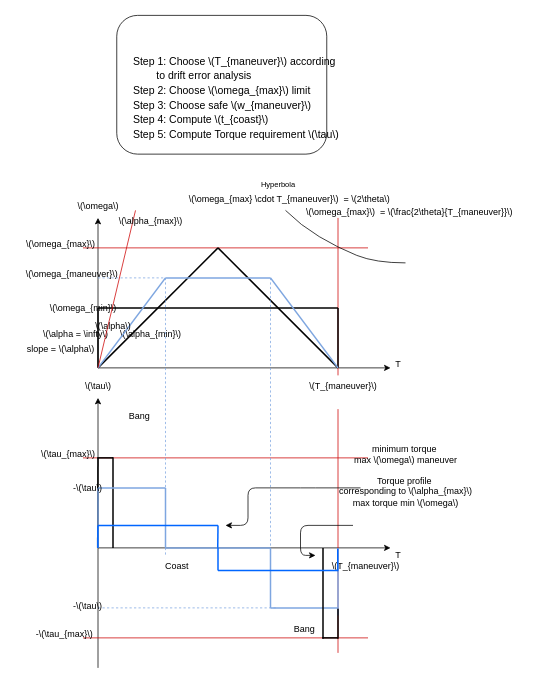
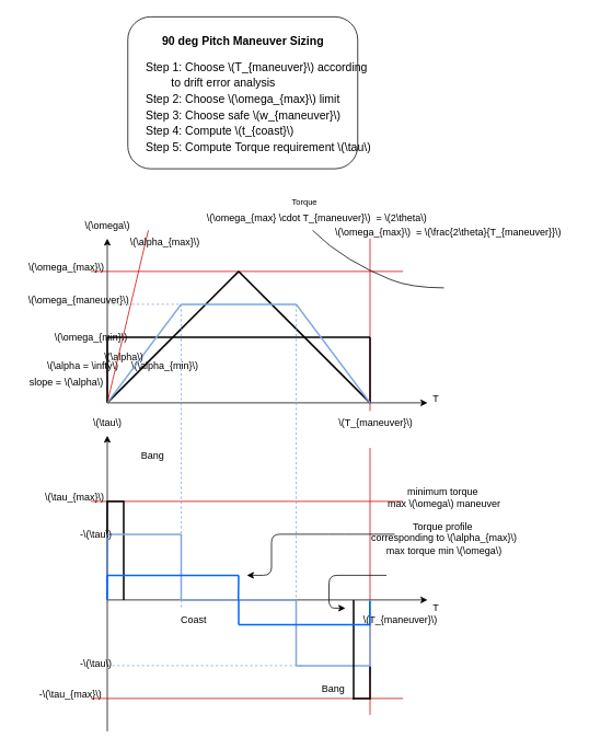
  <mxCell id="0" />
  <mxCell id="1" parent="0" />
  <mxCell id="2" value="" style="endArrow=none;html=1;rounded=0;strokeColor=#CC0000;" edge="1" parent="1"><mxGeometry width="50" height="50" relative="1" as="geometry"><mxPoint x="110" y="610" as="sourcePoint" /><mxPoint x="490" y="610" as="targetPoint" /></mxGeometry></mxCell>
  <mxCell id="3" value="" style="endArrow=none;html=1;rounded=0;strokeWidth=2;" edge="1" parent="1"><mxGeometry width="50" height="50" relative="1" as="geometry"><mxPoint x="150" y="730" as="sourcePoint" /><mxPoint x="150" y="609" as="targetPoint" /></mxGeometry></mxCell>
  <mxCell id="4" value="" style="endArrow=none;html=1;rounded=0;strokeWidth=2;" edge="1" parent="1"><mxGeometry width="50" height="50" relative="1" as="geometry"><mxPoint x="129.58" y="730" as="sourcePoint" /><mxPoint x="130" y="610" as="targetPoint" /></mxGeometry></mxCell>
  <mxCell id="5" value="" style="endArrow=classic;html=1;rounded=0;" edge="1" parent="1"><mxGeometry width="50" height="50" relative="1" as="geometry"><mxPoint x="130" y="490" as="sourcePoint" /><mxPoint x="520" y="490" as="targetPoint" /></mxGeometry></mxCell>
  <mxCell id="6" value="" style="endArrow=classic;html=1;rounded=0;" edge="1" parent="1"><mxGeometry width="50" height="50" relative="1" as="geometry"><mxPoint x="130" y="490" as="sourcePoint" /><mxPoint x="130" y="290" as="targetPoint" /></mxGeometry></mxCell>
  <mxCell id="7" value="" style="endArrow=none;html=1;rounded=0;strokeColor=#CC0000;" edge="1" parent="1"><mxGeometry width="50" height="50" relative="1" as="geometry"><mxPoint x="450" y="500" as="sourcePoint" /><mxPoint x="450" y="290" as="targetPoint" /></mxGeometry></mxCell>
  <mxCell id="8" value="&amp;nbsp;\(T_{maneuver}\)" style="text;html=1;align=center;verticalAlign=middle;resizable=0;points=[];autosize=1;strokeColor=none;fillColor=none;" vertex="1" parent="1"><mxGeometry x="395" y="500" width="120" height="30" as="geometry" /></mxCell>
  <mxCell id="9" value="" style="endArrow=none;html=1;rounded=0;strokeColor=#CC0000;" edge="1" parent="1"><mxGeometry width="50" height="50" relative="1" as="geometry"><mxPoint x="110" y="330" as="sourcePoint" /><mxPoint x="490" y="330" as="targetPoint" /></mxGeometry></mxCell>
  <mxCell id="10" value="&amp;nbsp;\(\omega_{max}\)&amp;nbsp;" style="text;html=1;align=center;verticalAlign=middle;resizable=0;points=[];autosize=1;strokeColor=none;fillColor=none;" vertex="1" parent="1"><mxGeometry x="20" y="310" width="120" height="30" as="geometry" /></mxCell>
  <mxCell id="11" value="" style="endArrow=none;html=1;rounded=0;strokeWidth=2;" edge="1" parent="1"><mxGeometry width="50" height="50" relative="1" as="geometry"><mxPoint x="130" y="490" as="sourcePoint" /><mxPoint x="290" y="330" as="targetPoint" /></mxGeometry></mxCell>
  <mxCell id="12" value="" style="endArrow=none;html=1;rounded=0;strokeWidth=2;" edge="1" parent="1"><mxGeometry width="50" height="50" relative="1" as="geometry"><mxPoint x="450" y="490" as="sourcePoint" /><mxPoint x="290" y="330" as="targetPoint" /></mxGeometry></mxCell>
  <mxCell id="13" value="\(\omega_{max}\)&amp;nbsp;&amp;nbsp;= \(\frac{2\theta}{T_{maneuver}}\)&lt;div&gt;&lt;br&gt;&lt;/div&gt;" style="text;html=1;align=center;verticalAlign=middle;resizable=0;points=[];autosize=1;strokeColor=none;fillColor=none;" vertex="1" parent="1"><mxGeometry x="395" y="270" width="300" height="40" as="geometry" /></mxCell>
  <mxCell id="14" value="" style="endArrow=none;html=1;rounded=0;strokeWidth=2;" edge="1" parent="1"><mxGeometry width="50" height="50" relative="1" as="geometry"><mxPoint x="130" y="490" as="sourcePoint" /><mxPoint x="130" y="410" as="targetPoint" /></mxGeometry></mxCell>
  <mxCell id="15" value="" style="endArrow=none;html=1;rounded=0;strokeWidth=2;" edge="1" parent="1"><mxGeometry width="50" height="50" relative="1" as="geometry"><mxPoint x="450" y="410" as="sourcePoint" /><mxPoint x="130" y="410" as="targetPoint" /></mxGeometry></mxCell>
  <mxCell id="16" value="" style="endArrow=none;html=1;rounded=0;strokeWidth=2;" edge="1" parent="1"><mxGeometry width="50" height="50" relative="1" as="geometry"><mxPoint x="450" y="490" as="sourcePoint" /><mxPoint x="450" y="410" as="targetPoint" /></mxGeometry></mxCell>
  <mxCell id="17" value="" style="endArrow=none;html=1;rounded=0;curved=1;" edge="1" parent="1"><mxGeometry width="50" height="50" relative="1" as="geometry"><mxPoint x="380" y="280" as="sourcePoint" /><mxPoint x="540" y="350" as="targetPoint" /><Array as="points"><mxPoint x="400" y="300" /><mxPoint x="450" y="330" /><mxPoint x="500" y="350" /></Array></mxGeometry></mxCell>
  <mxCell id="18" value="\(\omega_{max} \cdot T_{maneuver}\)&amp;nbsp; = \(2\theta\)" style="text;html=1;align=center;verticalAlign=middle;resizable=0;points=[];autosize=1;strokeColor=none;fillColor=none;" vertex="1" parent="1"><mxGeometry x="240" y="250" width="290" height="30" as="geometry" /></mxCell>
  <mxCell id="19" value="slope = \(\alpha\)" style="text;html=1;align=center;verticalAlign=middle;resizable=0;points=[];autosize=1;strokeColor=none;fillColor=none;" vertex="1" parent="1"><mxGeometry x="25" y="450" width="110" height="30" as="geometry" /></mxCell>
  <mxCell id="20" value="&amp;nbsp;\(\alpha = \infty\)&amp;nbsp;" style="text;html=1;align=center;verticalAlign=middle;resizable=0;points=[];autosize=1;strokeColor=none;fillColor=none;" vertex="1" parent="1"><mxGeometry x="40" y="430" width="120" height="30" as="geometry" /></mxCell>
  <mxCell id="21" value="&amp;nbsp;\(\alpha_{min}\)&amp;nbsp;" style="text;html=1;align=center;verticalAlign=middle;resizable=0;points=[];autosize=1;strokeColor=none;fillColor=none;" vertex="1" parent="1"><mxGeometry x="145" y="430" width="110" height="30" as="geometry" /></mxCell>
  <mxCell id="22" value="" style="endArrow=none;html=1;rounded=0;strokeColor=#7EA6E0;strokeWidth=2;" edge="1" parent="1"><mxGeometry width="50" height="50" relative="1" as="geometry"><mxPoint x="130" y="490" as="sourcePoint" /><mxPoint x="220" y="370" as="targetPoint" /></mxGeometry></mxCell>
  <mxCell id="23" value="" style="endArrow=none;html=1;rounded=0;strokeColor=#7EA6E0;strokeWidth=2;" edge="1" parent="1"><mxGeometry width="50" height="50" relative="1" as="geometry"><mxPoint x="220" y="370" as="sourcePoint" /><mxPoint x="360" y="370" as="targetPoint" /></mxGeometry></mxCell>
  <mxCell id="24" value="" style="endArrow=none;html=1;rounded=0;strokeColor=#7EA6E0;strokeWidth=2;" edge="1" parent="1"><mxGeometry width="50" height="50" relative="1" as="geometry"><mxPoint x="360" y="370" as="sourcePoint" /><mxPoint x="450" y="490" as="targetPoint" /></mxGeometry></mxCell>
  <mxCell id="25" value="&amp;nbsp;\(\alpha\)&amp;nbsp;" style="text;html=1;align=center;verticalAlign=middle;resizable=0;points=[];autosize=1;strokeColor=none;fillColor=none;" vertex="1" parent="1"><mxGeometry x="110" y="420" width="80" height="30" as="geometry" /></mxCell>
  <mxCell id="26" value="&amp;nbsp;\(\omega_{maneuver}\)&amp;nbsp;" style="text;html=1;align=center;verticalAlign=middle;resizable=0;points=[];autosize=1;strokeColor=none;fillColor=none;" vertex="1" parent="1"><mxGeometry x="20" y="350" width="150" height="30" as="geometry" /></mxCell>
  <mxCell id="27" value="&amp;nbsp;\(\omega_{min}\)&amp;nbsp;" style="text;html=1;align=center;verticalAlign=middle;resizable=0;points=[];autosize=1;strokeColor=none;fillColor=none;" vertex="1" parent="1"><mxGeometry x="50" y="395" width="120" height="30" as="geometry" /></mxCell>
  <mxCell id="28" value="" style="endArrow=none;html=1;rounded=0;strokeColor=#7EA6E0;strokeWidth=1;dashed=1;" edge="1" parent="1"><mxGeometry width="50" height="50" relative="1" as="geometry"><mxPoint x="130" y="370" as="sourcePoint" /><mxPoint x="220" y="370" as="targetPoint" /></mxGeometry></mxCell>
  <mxCell id="29" value="" style="endArrow=classic;html=1;rounded=0;" edge="1" parent="1"><mxGeometry width="50" height="50" relative="1" as="geometry"><mxPoint x="130" y="730" as="sourcePoint" /><mxPoint x="520" y="730" as="targetPoint" /></mxGeometry></mxCell>
  <mxCell id="30" value="" style="endArrow=classic;html=1;rounded=0;" edge="1" parent="1"><mxGeometry width="50" height="50" relative="1" as="geometry"><mxPoint x="130" y="890" as="sourcePoint" /><mxPoint x="130" y="530" as="targetPoint" /></mxGeometry></mxCell>
  <mxCell id="31" value="" style="endArrow=none;html=1;rounded=0;strokeColor=#CC0000;" edge="1" parent="1"><mxGeometry width="50" height="50" relative="1" as="geometry"><mxPoint x="450" y="870" as="sourcePoint" /><mxPoint x="450" y="545" as="targetPoint" /></mxGeometry></mxCell>
  <mxCell id="32" value="&amp;nbsp;\(\omega\)&amp;nbsp;" style="text;html=1;align=center;verticalAlign=middle;resizable=0;points=[];autosize=1;strokeColor=none;fillColor=none;" vertex="1" parent="1"><mxGeometry x="90" y="260" width="80" height="30" as="geometry" /></mxCell>
  <mxCell id="33" value="T" style="text;html=1;align=center;verticalAlign=middle;resizable=0;points=[];autosize=1;strokeColor=none;fillColor=none;" vertex="1" parent="1"><mxGeometry x="515" y="470" width="30" height="30" as="geometry" /></mxCell>
  <mxCell id="34" value="T" style="text;html=1;align=center;verticalAlign=middle;resizable=0;points=[];autosize=1;strokeColor=none;fillColor=none;" vertex="1" parent="1"><mxGeometry x="515" y="725" width="30" height="30" as="geometry" /></mxCell>
- <mxCell id="35" value="&lt;font style=&quot;font-size: 10px;&quot;&gt;Hyperbola&lt;/font&gt;" style="text;html=1;align=center;verticalAlign=middle;resizable=0;points=[];autosize=1;strokeColor=none;fillColor=none;" vertex="1" parent="1"><mxGeometry x="335" y="230" width="70" height="30" as="geometry" /></mxCell>
+ <mxCell id="35" value="&lt;font style=&quot;font-size: 10px;&quot;&gt;Torque&lt;/font&gt;" style="text;html=1;align=center;verticalAlign=middle;resizable=0;points=[];autosize=1;strokeColor=none;fillColor=none;" vertex="1" parent="1"><mxGeometry x="335" y="230" width="70" height="30" as="geometry" /></mxCell>
  <mxCell id="36" value="" style="endArrow=none;html=1;rounded=0;strokeColor=#CC0000;" edge="1" parent="1"><mxGeometry width="50" height="50" relative="1" as="geometry"><mxPoint x="130" y="490" as="sourcePoint" /><mxPoint x="180" y="280" as="targetPoint" /></mxGeometry></mxCell>
  <mxCell id="37" value="&amp;nbsp;\(\alpha_{max}\)&lt;span style=&quot;background-color: transparent; color: light-dark(rgb(0, 0, 0), rgb(255, 255, 255));&quot;&gt;&amp;nbsp;&lt;/span&gt;" style="text;html=1;align=center;verticalAlign=middle;resizable=0;points=[];autosize=1;strokeColor=none;fillColor=none;" vertex="1" parent="1"><mxGeometry x="145" y="280" width="110" height="30" as="geometry" /></mxCell>
  <mxCell id="38" value="&amp;nbsp;\(T_{maneuver}\)" style="text;html=1;align=center;verticalAlign=middle;resizable=0;points=[];autosize=1;strokeColor=none;fillColor=none;" vertex="1" parent="1"><mxGeometry x="425" y="740" width="120" height="30" as="geometry" /></mxCell>
  <mxCell id="39" value="" style="endArrow=none;html=1;rounded=0;strokeColor=#7EA6E0;strokeWidth=1;dashed=1;" edge="1" parent="1"><mxGeometry width="50" height="50" relative="1" as="geometry"><mxPoint x="220" y="370" as="sourcePoint" /><mxPoint x="220" y="740" as="targetPoint" /></mxGeometry></mxCell>
  <mxCell id="40" value="" style="endArrow=none;html=1;rounded=0;strokeColor=#7EA6E0;strokeWidth=1;dashed=1;" edge="1" parent="1"><mxGeometry width="50" height="50" relative="1" as="geometry"><mxPoint x="360" y="370" as="sourcePoint" /><mxPoint x="360" y="740" as="targetPoint" /></mxGeometry></mxCell>
  <mxCell id="41" value="" style="endArrow=none;html=1;rounded=0;strokeColor=#7EA6E0;strokeWidth=2;" edge="1" parent="1"><mxGeometry width="50" height="50" relative="1" as="geometry"><mxPoint x="130" y="730" as="sourcePoint" /><mxPoint x="130" y="650" as="targetPoint" /></mxGeometry></mxCell>
  <mxCell id="42" value="" style="endArrow=none;html=1;rounded=0;strokeColor=#7EA6E0;strokeWidth=2;" edge="1" parent="1"><mxGeometry width="50" height="50" relative="1" as="geometry"><mxPoint x="220" y="650" as="sourcePoint" /><mxPoint x="130" y="650" as="targetPoint" /></mxGeometry></mxCell>
  <mxCell id="43" value="" style="endArrow=none;html=1;rounded=0;strokeColor=#7EA6E0;strokeWidth=2;" edge="1" parent="1"><mxGeometry width="50" height="50" relative="1" as="geometry"><mxPoint x="450" y="810" as="sourcePoint" /><mxPoint x="360" y="810" as="targetPoint" /></mxGeometry></mxCell>
  <mxCell id="44" value="" style="endArrow=none;html=1;rounded=0;strokeColor=#7EA6E0;strokeWidth=2;" edge="1" parent="1"><mxGeometry width="50" height="50" relative="1" as="geometry"><mxPoint x="220" y="730" as="sourcePoint" /><mxPoint x="220" y="650" as="targetPoint" /></mxGeometry></mxCell>
  <mxCell id="45" value="" style="endArrow=none;html=1;rounded=0;strokeColor=#7EA6E0;strokeWidth=2;" edge="1" parent="1"><mxGeometry width="50" height="50" relative="1" as="geometry"><mxPoint x="360" y="810" as="sourcePoint" /><mxPoint x="360" y="730" as="targetPoint" /></mxGeometry></mxCell>
  <mxCell id="46" value="" style="endArrow=none;html=1;rounded=0;strokeColor=#7EA6E0;strokeWidth=2;" edge="1" parent="1"><mxGeometry width="50" height="50" relative="1" as="geometry"><mxPoint x="450" y="820" as="sourcePoint" /><mxPoint x="450" y="730" as="targetPoint" /></mxGeometry></mxCell>
  <mxCell id="47" value="" style="endArrow=none;html=1;rounded=0;strokeColor=#7EA6E0;strokeWidth=2;" edge="1" parent="1"><mxGeometry width="50" height="50" relative="1" as="geometry"><mxPoint x="360" y="730" as="sourcePoint" /><mxPoint x="220" y="730" as="targetPoint" /></mxGeometry></mxCell>
  <mxCell id="48" value="" style="endArrow=none;html=1;rounded=0;strokeColor=#7EA6E0;strokeWidth=1;dashed=1;" edge="1" parent="1"><mxGeometry width="50" height="50" relative="1" as="geometry"><mxPoint x="130" y="810" as="sourcePoint" /><mxPoint x="370" y="810" as="targetPoint" /></mxGeometry></mxCell>
  <mxCell id="49" value="" style="endArrow=none;html=1;rounded=0;strokeColor=#CC0000;" edge="1" parent="1"><mxGeometry width="50" height="50" relative="1" as="geometry"><mxPoint x="110" y="850" as="sourcePoint" /><mxPoint x="490" y="850" as="targetPoint" /></mxGeometry></mxCell>
  <mxCell id="50" value="\(\tau_{max}\)" style="text;html=1;align=center;verticalAlign=middle;resizable=0;points=[];autosize=1;strokeColor=none;fillColor=none;" vertex="1" parent="1"><mxGeometry x="40" y="590" width="100" height="30" as="geometry" /></mxCell>
  <mxCell id="51" value="-\(\tau_{max}\)" style="text;html=1;align=center;verticalAlign=middle;resizable=0;points=[];autosize=1;strokeColor=none;fillColor=none;" vertex="1" parent="1"><mxGeometry x="35" y="830" width="100" height="30" as="geometry" /></mxCell>
  <mxCell id="52" value="-\(\tau\)" style="text;html=1;align=center;verticalAlign=middle;resizable=0;points=[];autosize=1;strokeColor=none;fillColor=none;" vertex="1" parent="1"><mxGeometry x="86" y="793" width="60" height="30" as="geometry" /></mxCell>
  <mxCell id="53" value="-\(\tau\)" style="text;html=1;align=center;verticalAlign=middle;resizable=0;points=[];autosize=1;strokeColor=none;fillColor=none;" vertex="1" parent="1"><mxGeometry x="86" y="635" width="60" height="30" as="geometry" /></mxCell>
  <mxCell id="54" value="Bang" style="text;html=1;align=center;verticalAlign=middle;resizable=0;points=[];autosize=1;strokeColor=none;fillColor=none;" vertex="1" parent="1"><mxGeometry x="160" y="540" width="50" height="30" as="geometry" /></mxCell>
  <mxCell id="55" value="Coast" style="text;html=1;align=center;verticalAlign=middle;resizable=0;points=[];autosize=1;strokeColor=none;fillColor=none;" vertex="1" parent="1"><mxGeometry x="210" y="740" width="50" height="30" as="geometry" /></mxCell>
  <mxCell id="56" value="Bang" style="text;html=1;align=center;verticalAlign=middle;resizable=0;points=[];autosize=1;strokeColor=none;fillColor=none;" vertex="1" parent="1"><mxGeometry x="380" y="823" width="50" height="30" as="geometry" /></mxCell>
  <mxCell id="57" value="\(\tau\)" style="text;html=1;align=center;verticalAlign=middle;resizable=0;points=[];autosize=1;strokeColor=none;fillColor=none;" vertex="1" parent="1"><mxGeometry x="100" y="500" width="60" height="30" as="geometry" /></mxCell>
  <mxCell id="58" value="" style="group" vertex="1" connectable="0" parent="1"><mxGeometry x="155" y="20" width="320" height="185" as="geometry" /></mxCell>
  <mxCell id="59" value="" style="rounded=1;whiteSpace=wrap;html=1;" vertex="1" parent="58"><mxGeometry width="280" height="185" as="geometry" /></mxCell>
  <mxCell id="60" value="&lt;div style=&quot;line-height: 140%;&quot;&gt;&lt;font face=&quot;Helvetica&quot; style=&quot;font-size: 14px; line-height: 140%;&quot;&gt;Step 1: Choose \(T_{maneuver}\) according&amp;nbsp;&lt;/font&gt;&lt;div&gt;&lt;font face=&quot;Helvetica&quot; style=&quot;font-size: 14px; line-height: 140%;&quot;&gt;&lt;span style=&quot;white-space: pre;&quot;&gt;&#09;&lt;/span&gt;to drift error analysis&lt;/font&gt;&lt;div&gt;&lt;font face=&quot;Helvetica&quot; style=&quot;font-size: 14px; line-height: 140%;&quot;&gt;Step 2: Choose \(\omega_{max}\) limit&amp;nbsp;&lt;/font&gt;&lt;/div&gt;&lt;div&gt;&lt;font face=&quot;Helvetica&quot; style=&quot;font-size: 14px; line-height: 140%;&quot;&gt;Step 3: Choose safe \(w_{maneuver}\)&lt;br&gt;&lt;/font&gt;&lt;/div&gt;&lt;div&gt;&lt;font face=&quot;Helvetica&quot; style=&quot;font-size: 14px; line-height: 140%;&quot;&gt;Step 4: Compute \(t_{coast}\)&lt;/font&gt;&lt;/div&gt;&lt;div&gt;&lt;font face=&quot;Helvetica&quot; style=&quot;font-size: 14px; line-height: 140%;&quot;&gt;Step 5: Compute Torque requirement \(\tau\)&lt;/font&gt;&lt;/div&gt;&lt;/div&gt;&lt;/div&gt;" style="text;html=1;align=left;verticalAlign=middle;resizable=0;points=[];autosize=1;strokeColor=none;fillColor=none;" vertex="1" parent="58"><mxGeometry x="20" y="45" width="300" height="130" as="geometry" /></mxCell>
+ <mxCell id="61" value="&lt;b&gt;&lt;font style=&quot;font-size: 14px;&quot;&gt;90 deg Pitch Maneuver Sizing&lt;/font&gt;&lt;/b&gt;" style="text;html=1;align=center;verticalAlign=middle;resizable=0;points=[];autosize=1;strokeColor=none;fillColor=none;" vertex="1" parent="58"><mxGeometry x="30" y="15" width="220" height="30" as="geometry" /></mxCell>
  <mxCell id="62" value="" style="endArrow=none;html=1;rounded=0;strokeWidth=2;" edge="1" parent="1"><mxGeometry width="50" height="50" relative="1" as="geometry"><mxPoint x="150" y="610" as="sourcePoint" /><mxPoint x="129" y="610" as="targetPoint" /></mxGeometry></mxCell>
  <mxCell id="63" value="" style="endArrow=none;html=1;rounded=0;strokeWidth=2;" edge="1" parent="1"><mxGeometry width="50" height="50" relative="1" as="geometry"><mxPoint x="430" y="851" as="sourcePoint" /><mxPoint x="430" y="730" as="targetPoint" /></mxGeometry></mxCell>
  <mxCell id="64" value="" style="endArrow=none;html=1;rounded=0;strokeWidth=2;" edge="1" parent="1"><mxGeometry width="50" height="50" relative="1" as="geometry"><mxPoint x="450" y="850" as="sourcePoint" /><mxPoint x="429" y="850" as="targetPoint" /></mxGeometry></mxCell>
  <mxCell id="65" value="" style="endArrow=none;html=1;rounded=0;strokeWidth=2;" edge="1" parent="1"><mxGeometry width="50" height="50" relative="1" as="geometry"><mxPoint x="450" y="851" as="sourcePoint" /><mxPoint x="450" y="811" as="targetPoint" /></mxGeometry></mxCell>
  <mxCell id="66" value="" style="endArrow=classic;html=1;rounded=1;curved=0;" edge="1" parent="1"><mxGeometry width="50" height="50" relative="1" as="geometry"><mxPoint x="470" y="700" as="sourcePoint" /><mxPoint x="420" y="740" as="targetPoint" /><Array as="points"><mxPoint x="400" y="700" /><mxPoint x="400" y="740" /></Array></mxGeometry></mxCell>
  <mxCell id="67" value="Torque profile&amp;nbsp;&lt;div&gt;corresponding&amp;nbsp;&lt;span style=&quot;background-color: transparent; color: light-dark(rgb(0, 0, 0), rgb(255, 255, 255));&quot;&gt;to \(\alpha_{max}\)&lt;/span&gt;&lt;/div&gt;&lt;div&gt;&lt;span style=&quot;background-color: transparent; color: light-dark(rgb(0, 0, 0), rgb(255, 255, 255));&quot;&gt;max torque min \(\omega\)&lt;/span&gt;&lt;/div&gt;" style="text;html=1;align=center;verticalAlign=middle;resizable=0;points=[];autosize=1;strokeColor=none;fillColor=none;" vertex="1" parent="1"><mxGeometry x="440" y="625" width="200" height="60" as="geometry" /></mxCell>
  <mxCell id="68" value="" style="endArrow=none;html=1;rounded=0;strokeColor=light-dark(#0066ff, #436697);strokeWidth=2;" edge="1" parent="1"><mxGeometry width="50" height="50" relative="1" as="geometry"><mxPoint x="289.66" y="730" as="sourcePoint" /><mxPoint x="290" y="700" as="targetPoint" /></mxGeometry></mxCell>
  <mxCell id="69" value="" style="endArrow=none;html=1;rounded=0;strokeColor=light-dark(#0066ff, #436697);strokeWidth=2;" edge="1" parent="1"><mxGeometry width="50" height="50" relative="1" as="geometry"><mxPoint x="290" y="700" as="sourcePoint" /><mxPoint x="130" y="700" as="targetPoint" /></mxGeometry></mxCell>
  <mxCell id="70" value="" style="endArrow=none;html=1;rounded=0;strokeColor=light-dark(#0066ff, #436697);strokeWidth=2;" edge="1" parent="1"><mxGeometry width="50" height="50" relative="1" as="geometry"><mxPoint x="290" y="760" as="sourcePoint" /><mxPoint x="290" y="730" as="targetPoint" /></mxGeometry></mxCell>
  <mxCell id="71" value="" style="endArrow=none;html=1;rounded=0;strokeColor=light-dark(#0066ff, #436697);strokeWidth=2;" edge="1" parent="1"><mxGeometry width="50" height="50" relative="1" as="geometry"><mxPoint x="450" y="760" as="sourcePoint" /><mxPoint x="290" y="760" as="targetPoint" /></mxGeometry></mxCell>
  <mxCell id="72" value="" style="endArrow=classic;html=1;rounded=1;curved=0;" edge="1" parent="1"><mxGeometry width="50" height="50" relative="1" as="geometry"><mxPoint x="480" y="650" as="sourcePoint" /><mxPoint x="300" y="700" as="targetPoint" /><Array as="points"><mxPoint x="410" y="650" /><mxPoint x="330" y="650" /><mxPoint x="330" y="700" /></Array></mxGeometry></mxCell>
  <mxCell id="73" value="minimum torque&amp;nbsp;&lt;div&gt;max \(\omega\) maneuver&lt;/div&gt;" style="text;html=1;align=center;verticalAlign=middle;resizable=0;points=[];autosize=1;strokeColor=none;fillColor=none;" vertex="1" parent="1"><mxGeometry x="460" y="585" width="160" height="40" as="geometry" /></mxCell>
  <mxCell id="74" value="" style="endArrow=none;html=1;rounded=0;strokeColor=light-dark(#0066ff, #436697);strokeWidth=2;" edge="1" parent="1"><mxGeometry width="50" height="50" relative="1" as="geometry"><mxPoint x="129.83" y="730" as="sourcePoint" /><mxPoint x="129.83" y="700" as="targetPoint" /></mxGeometry></mxCell>
  <mxCell id="75" value="" style="endArrow=none;html=1;rounded=0;strokeColor=light-dark(#0066ff, #436697);strokeWidth=2;" edge="1" parent="1"><mxGeometry width="50" height="50" relative="1" as="geometry"><mxPoint x="449.64" y="761" as="sourcePoint" /><mxPoint x="449.64" y="731" as="targetPoint" /></mxGeometry></mxCell>
